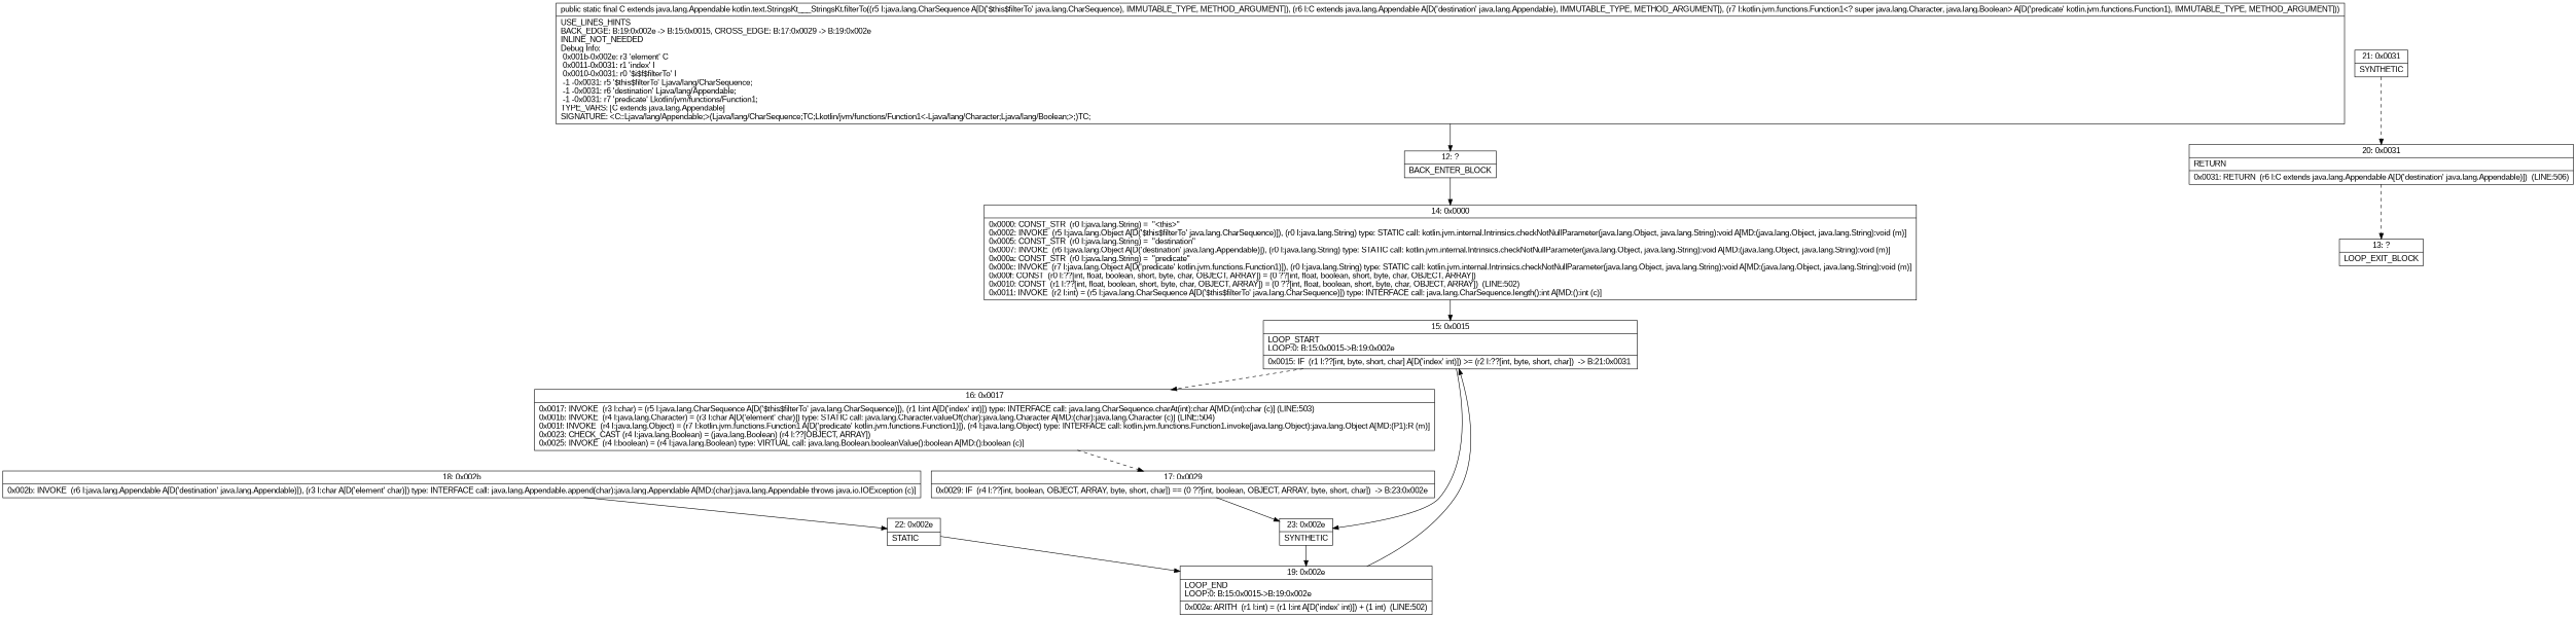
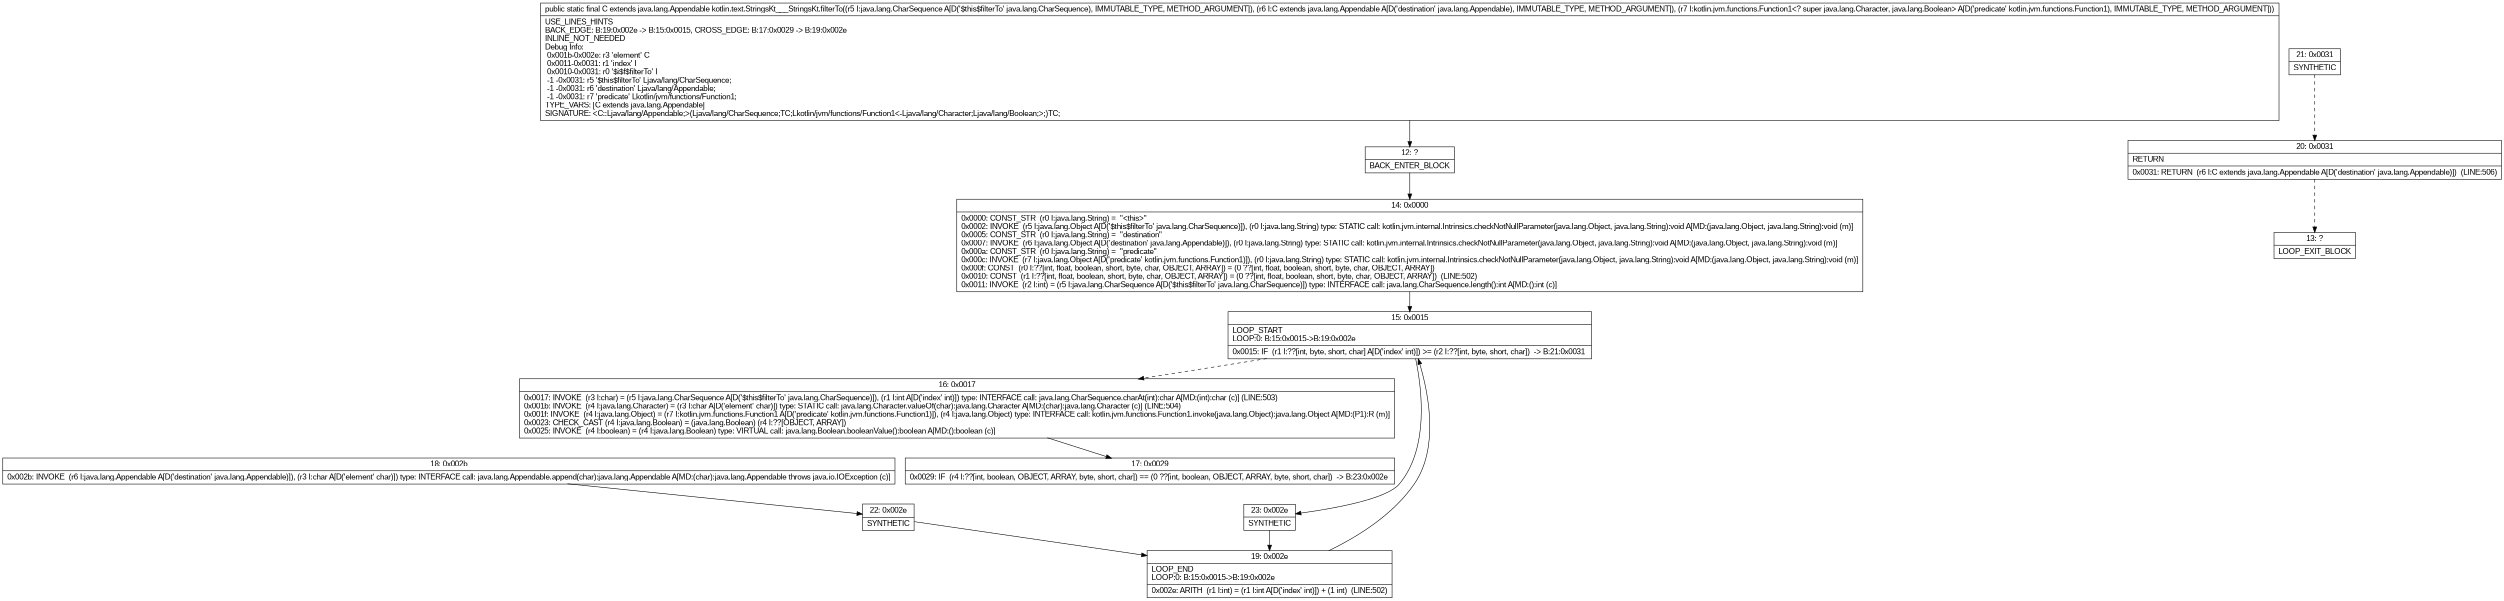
  digraph {
    fontname="Liberation Sans"
    node [fontname="Liberation Sans" shape=record]
    edge [fontname="Liberation Sans"]
    n1 [label="{12\:\ ?|BACK_ENTER_BLOCK\l}"]
    n2 [label="{14\:\ 0x0000|0x0000: CONST_STR  (r0 I:java.lang.String) =  \"\<this\>\" \l0x0002: INVOKE  (r5 I:java.lang.Object A[D('$this$filterTo' java.lang.CharSequence)]), (r0 I:java.lang.String) type: STATIC call: kotlin.jvm.internal.Intrinsics.checkNotNullParameter(java.lang.Object, java.lang.String):void A[MD:(java.lang.Object, java.lang.String):void (m)]\l0x0005: CONST_STR  (r0 I:java.lang.String) =  \"destination\" \l0x0007: INVOKE  (r6 I:java.lang.Object A[D('destination' java.lang.Appendable)]), (r0 I:java.lang.String) type: STATIC call: kotlin.jvm.internal.Intrinsics.checkNotNullParameter(java.lang.Object, java.lang.String):void A[MD:(java.lang.Object, java.lang.String):void (m)]\l0x000a: CONST_STR  (r0 I:java.lang.String) =  \"predicate\" \l0x000c: INVOKE  (r7 I:java.lang.Object A[D('predicate' kotlin.jvm.functions.Function1)]), (r0 I:java.lang.String) type: STATIC call: kotlin.jvm.internal.Intrinsics.checkNotNullParameter(java.lang.Object, java.lang.String):void A[MD:(java.lang.Object, java.lang.String):void (m)]\l0x000f: CONST  (r0 I:??[int, float, boolean, short, byte, char, OBJECT, ARRAY]) = (0 ??[int, float, boolean, short, byte, char, OBJECT, ARRAY]) \l0x0010: CONST  (r1 I:??[int, float, boolean, short, byte, char, OBJECT, ARRAY]) = (0 ??[int, float, boolean, short, byte, char, OBJECT, ARRAY])  (LINE:502)\l0x0011: INVOKE  (r2 I:int) = (r5 I:java.lang.CharSequence A[D('$this$filterTo' java.lang.CharSequence)]) type: INTERFACE call: java.lang.CharSequence.length():int A[MD:():int (c)]\l}"]
    n3 [label="{15\:\ 0x0015|LOOP_START\lLOOP:0: B:15:0x0015\-\>B:19:0x002e\l|0x0015: IF  (r1 I:??[int, byte, short, char] A[D('index' int)]) \>= (r2 I:??[int, byte, short, char])  \-\> B:21:0x0031 \l}"]
    n4 [label="{16\:\ 0x0017|0x0017: INVOKE  (r3 I:char) = (r5 I:java.lang.CharSequence A[D('$this$filterTo' java.lang.CharSequence)]), (r1 I:int A[D('index' int)]) type: INTERFACE call: java.lang.CharSequence.charAt(int):char A[MD:(int):char (c)] (LINE:503)\l0x001b: INVOKE  (r4 I:java.lang.Character) = (r3 I:char A[D('element' char)]) type: STATIC call: java.lang.Character.valueOf(char):java.lang.Character A[MD:(char):java.lang.Character (c)] (LINE:504)\l0x001f: INVOKE  (r4 I:java.lang.Object) = (r7 I:kotlin.jvm.functions.Function1 A[D('predicate' kotlin.jvm.functions.Function1)]), (r4 I:java.lang.Object) type: INTERFACE call: kotlin.jvm.functions.Function1.invoke(java.lang.Object):java.lang.Object A[MD:(P1):R (m)]\l0x0023: CHECK_CAST (r4 I:java.lang.Boolean) = (java.lang.Boolean) (r4 I:??[OBJECT, ARRAY]) \l0x0025: INVOKE  (r4 I:boolean) = (r4 I:java.lang.Boolean) type: VIRTUAL call: java.lang.Boolean.booleanValue():boolean A[MD:():boolean (c)]\l}"]
    n5 [label="{23\:\ 0x002e|SYNTHETIC\l}"]
    n6 [label="{17\:\ 0x0029|0x0029: IF  (r4 I:??[int, boolean, OBJECT, ARRAY, byte, short, char]) == (0 ??[int, boolean, OBJECT, ARRAY, byte, short, char])  \-\> B:23:0x002e \l}"]
    n7 [label="{21\:\ 0x0031|SYNTHETIC\l}"]
    n8 [label="{20\:\ 0x0031|RETURN\l|0x0031: RETURN  (r6 I:C extends java.lang.Appendable A[D('destination' java.lang.Appendable)])  (LINE:506)\l}"]
    n9 [label="{18\:\ 0x002b|0x002b: INVOKE  (r6 I:java.lang.Appendable A[D('destination' java.lang.Appendable)]), (r3 I:char A[D('element' char)]) type: INTERFACE call: java.lang.Appendable.append(char):java.lang.Appendable A[MD:(char):java.lang.Appendable throws java.io.IOException (c)]\l}"]
-   n10 [label="{22\:\ 0x002e|STATIC\l}"]
+   n10 [label="{22\:\ 0x002e|SYNTHETIC\l}"]
    n11 [label="{19\:\ 0x002e|LOOP_END\lLOOP:0: B:15:0x0015\-\>B:19:0x002e\l|0x002e: ARITH  (r1 I:int) = (r1 I:int A[D('index' int)]) + (1 int)  (LINE:502)\l}"]
    n12 [label="{13\:\ ?|LOOP_EXIT_BLOCK\l}"]
    n13 [label="{public static final C extends java.lang.Appendable kotlin.text.StringsKt___StringsKt.filterTo((r5 I:java.lang.CharSequence A[D('$this$filterTo' java.lang.CharSequence), IMMUTABLE_TYPE, METHOD_ARGUMENT]), (r6 I:C extends java.lang.Appendable A[D('destination' java.lang.Appendable), IMMUTABLE_TYPE, METHOD_ARGUMENT]), (r7 I:kotlin.jvm.functions.Function1\<? super java.lang.Character, java.lang.Boolean\> A[D('predicate' kotlin.jvm.functions.Function1), IMMUTABLE_TYPE, METHOD_ARGUMENT]))  | USE_LINES_HINTS\lBACK_EDGE: B:19:0x002e \-\> B:15:0x0015, CROSS_EDGE: B:17:0x0029 \-\> B:19:0x002e\lINLINE_NOT_NEEDED\lDebug Info:\l  0x001b\-0x002e: r3 'element' C\l  0x0011\-0x0031: r1 'index' I\l  0x0010\-0x0031: r0 '$i$f$filterTo' I\l  \-1 \-0x0031: r5 '$this$filterTo' Ljava\/lang\/CharSequence;\l  \-1 \-0x0031: r6 'destination' Ljava\/lang\/Appendable;\l  \-1 \-0x0031: r7 'predicate' Lkotlin\/jvm\/functions\/Function1;\lTYPE_VARS: [C extends java.lang.Appendable]\lSIGNATURE: \<C::Ljava\/lang\/Appendable;\>(Ljava\/lang\/CharSequence;TC;Lkotlin\/jvm\/functions\/Function1\<\-Ljava\/lang\/Character;Ljava\/lang\/Boolean;\>;)TC;\l}"]
    n1 -> n2
    n2 -> n3
    n3 -> n4 [style=dashed]
    n3 -> n5
-   n4 -> n6 [style=dashed]
+   n4 -> n6
    n5 -> n11
-   n6 -> n5
    n7 -> n8 [style=dashed]
    n8 -> n12 [style=dashed]
    n9 -> n10
    n10 -> n11
    n11 -> n3
    n13 -> n1
  }
